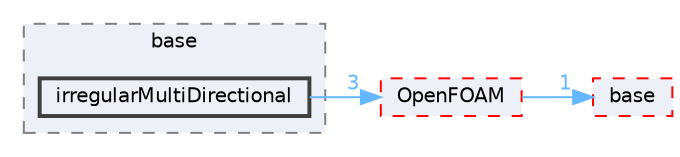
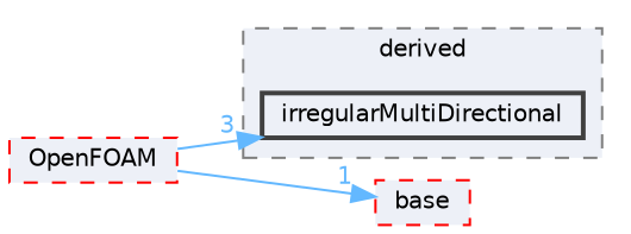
  digraph {
    compound=true
    rankdir=LR
    node [color=red fillcolor="#edf0f7" fontname=Helvetica fontsize=10 shape=box style="filled,dashed"]
    edge [color=steelblue1 fontcolor=steelblue1 fontname=Helvetica fontsize=10 labeldistance=1.5 labelfontname=Helvetica labelfontsize=10]
    n1 [color=grey25 height=0.2 label=irregularMultiDirectional style="filled,bold" width=0.4]
    n2 [height=0.2 label=OpenFOAM width=0.4]
    n3 [height=0.2 label=base width=0.4]
    subgraph cluster_1 {
      bgcolor="#edf0f7"
      fontname=Helvetica
      fontsize=10
-     label=base
+     label=derived
      pencolor=grey50
      style="filled,dashed"
      n1
    }
-   n1 -> n2 [headlabel=3]
+   n2 -> n1 [headlabel=3]
    n2 -> n3 [headlabel=1]
  }
